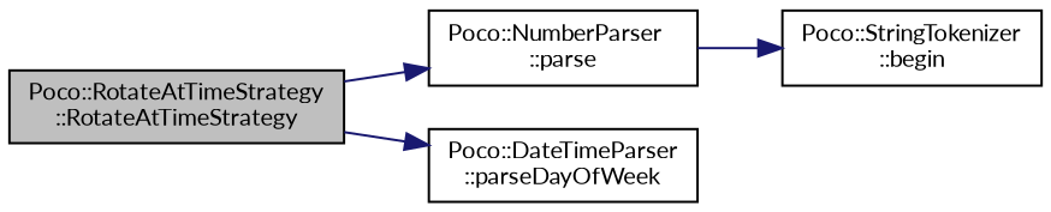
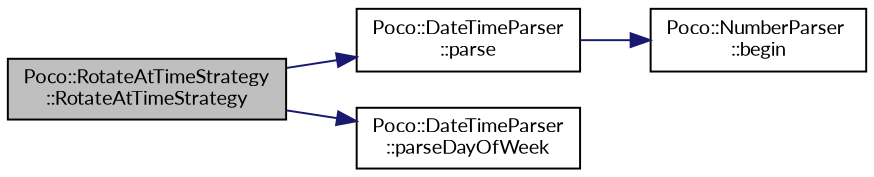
  digraph {
    fontname=Lato
    rankdir=LR
    node [color=black fillcolor=white fontname=Lato fontsize=10 shape=record style=filled]
    edge [color=midnightblue fontname=Lato fontsize=10 labelfontname=Helvetica labelfontsize=10 style=solid]
    n1 [fillcolor=grey75 fontcolor=black height=0.2 label="Poco::RotateAtTimeStrategy\l::RotateAtTimeStrategy" width=0.4]
-   n2 [height=0.2 label="Poco::NumberParser\l::parse" width=0.4]
+   n2 [height=0.2 label="Poco::DateTimeParser\l::parse" width=0.4]
    n3 [height=0.2 label="Poco::DateTimeParser\l::parseDayOfWeek" width=0.4]
-   n4 [height=0.2 label="Poco::StringTokenizer\l::begin" width=0.4]
+   n4 [height=0.2 label="Poco::NumberParser\l::begin" width=0.4]
    n1 -> n2
    n1 -> n3
    n2 -> n4
  }
